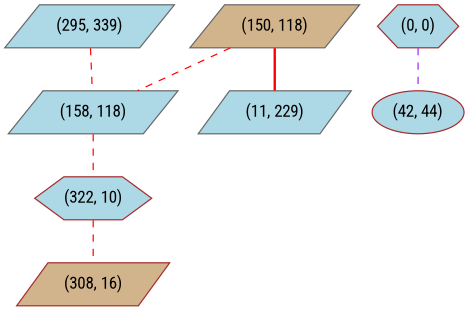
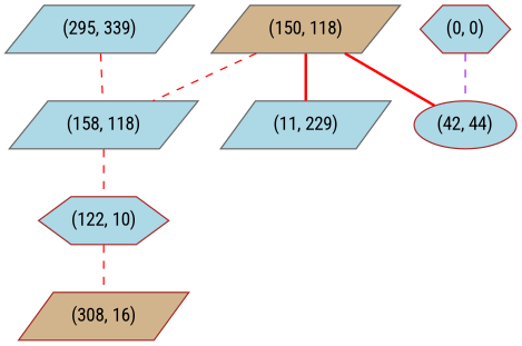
  graph {
    fontname="Roboto Condensed"
    node [color=brown fillcolor=lightblue fontname="Roboto Condensed" shape=parallelogram style=filled]
    edge [color=red fontname="Roboto Condensed" style=dashed weight=1]
-   "(322, 10)" [shape=hexagon]
+   "(322, 10)" [shape=hexagon label="(122, 10)"]
    "(308, 16)" [fillcolor=tan]
    "(0, 0)" [shape=hexagon]
    "(42, 44)" [shape=ellipse]
    n5 [color=gray40 label="(295, 339)"]
    "(158, 118)" [color=gray40]
    "(150, 118)" [color=gray40 fillcolor=tan]
    n8 [color=gray40 label="(11, 229)"]
    "(322, 10)" -- "(308, 16)"
    "(0, 0)" -- "(42, 44)" [color=purple weight=4]
    n5 -- "(158, 118)"
    "(158, 118)" -- "(322, 10)"
+   "(150, 118)" -- "(42, 44)" [style=bold]
    "(150, 118)" -- "(158, 118)"
    "(150, 118)" -- n8 [style=bold]
  }
